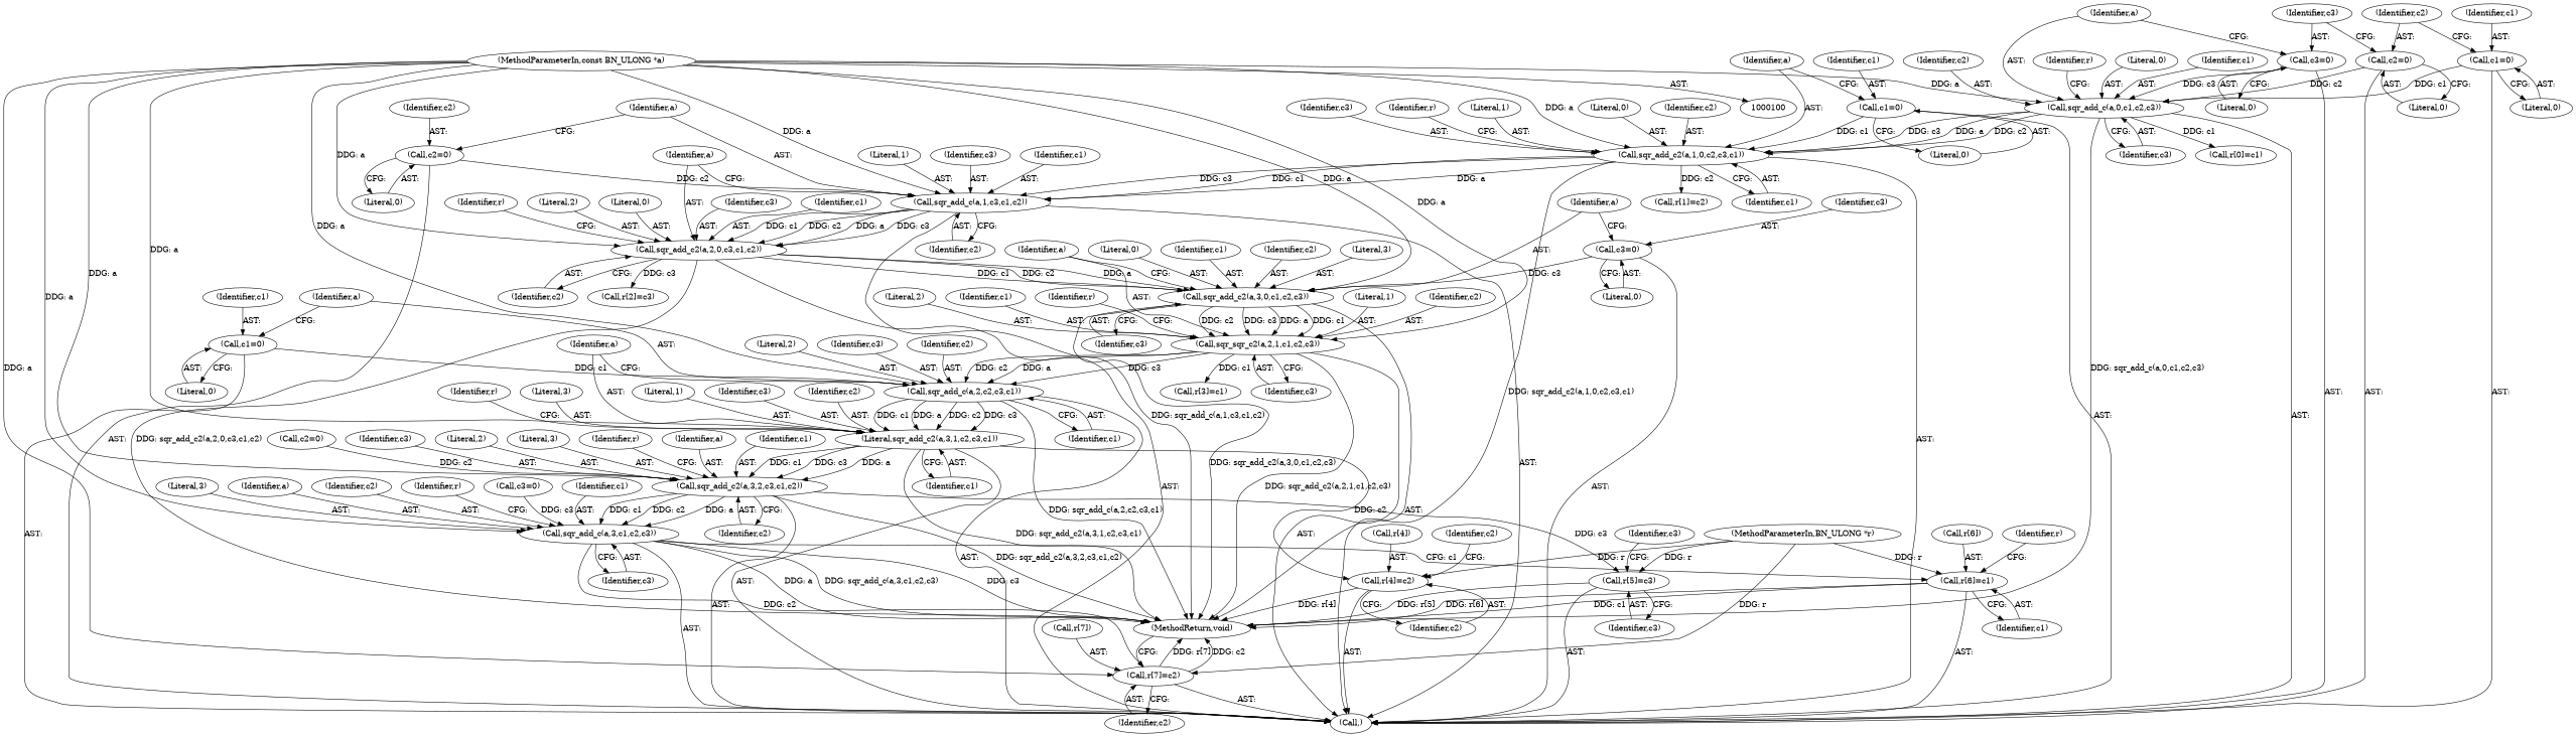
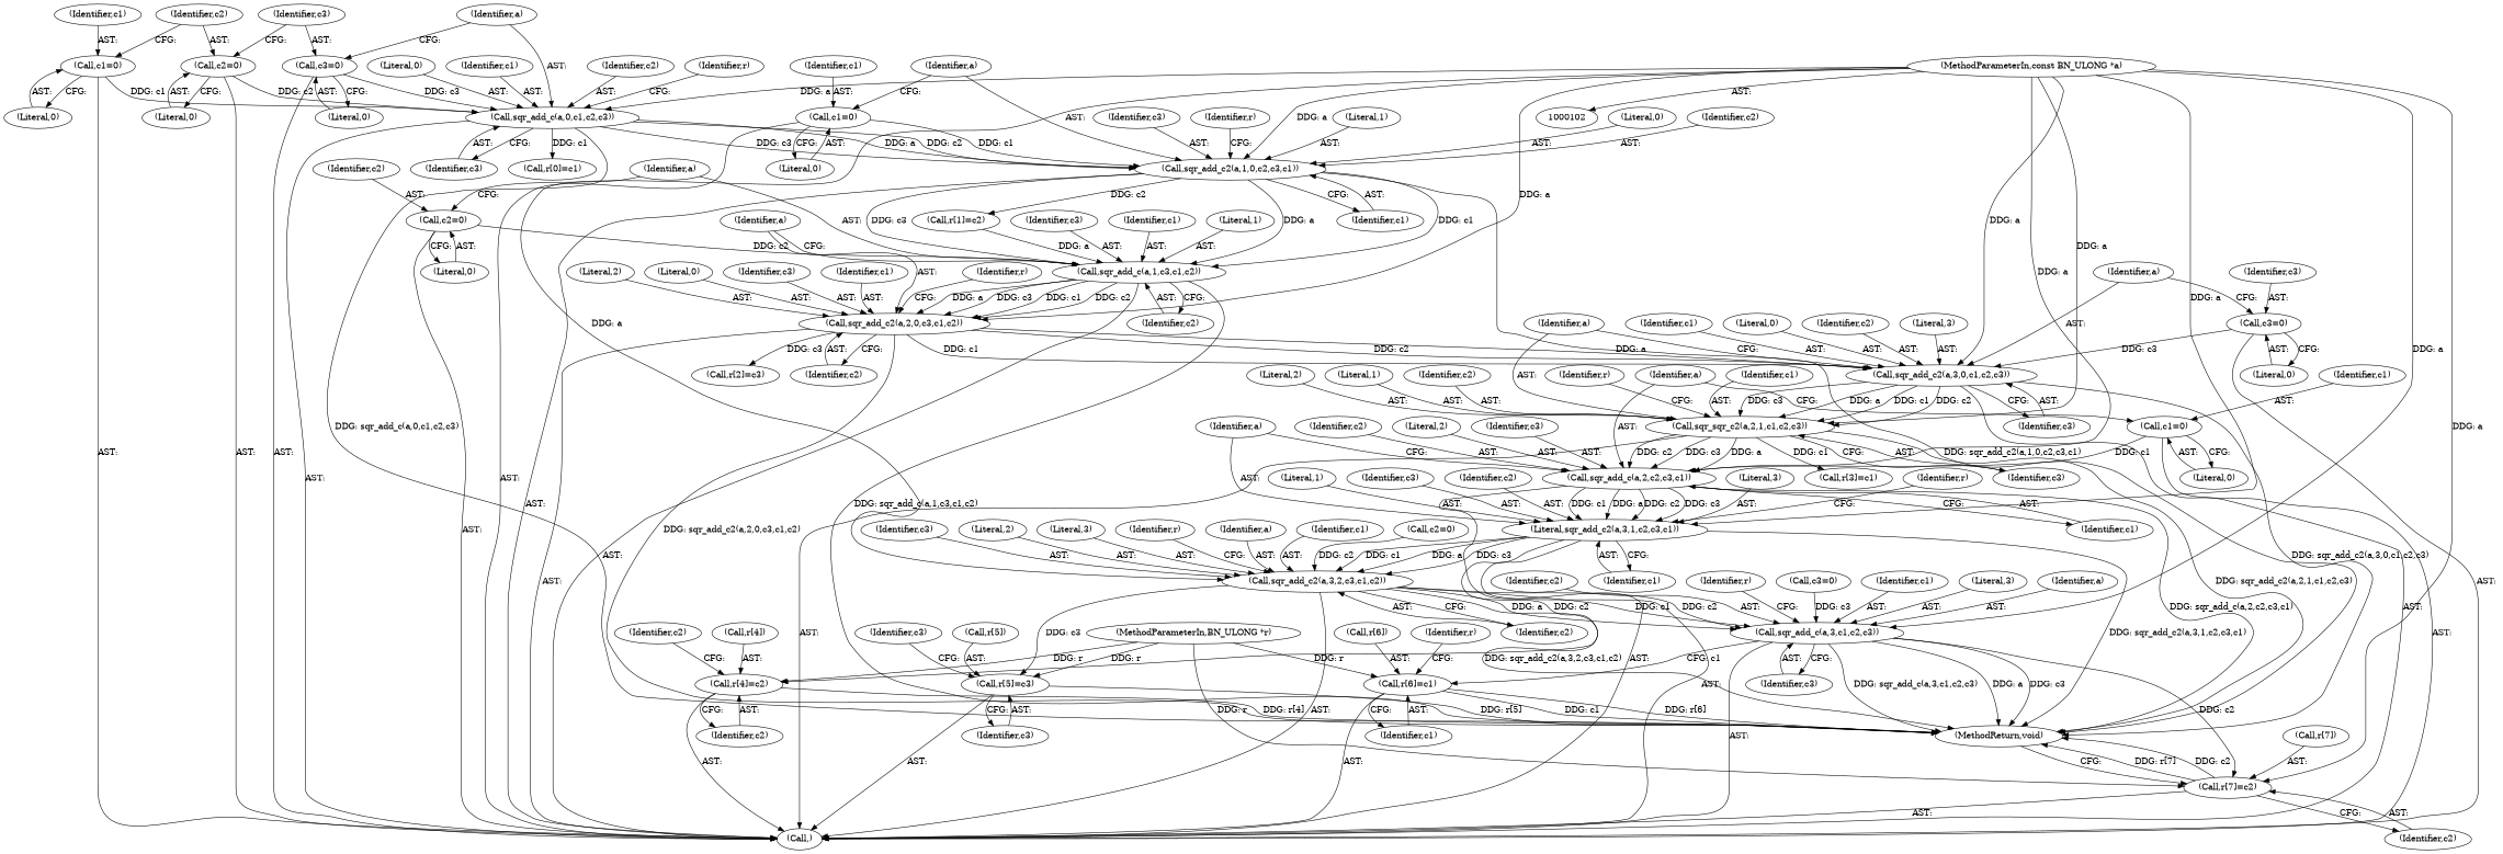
  digraph {
    n1 [label="(Call,sqr_add_c(a,2,c2,c3,c1))"]
    n2 [label="(Literal,sqr_add_c2(a,3,1,c2,c3,c1))"]
    n3 [label="(MethodReturn,void)"]
    n4 [label="(Identifier,c1)"]
    n5 [label="(Call,)"]
    n6 [label="(Call,sqr_add_c2(a,3,2,c3,c1,c2))"]
    n7 [label="(Call,r[4]=c2)"]
    n8 [label="(Identifier,c1)"]
    n9 [label="(Call,r[7]=c2)"]
    n10 [label="(Call,sqr_sqr_c2(a,2,1,c1,c2,c3))"]
    n11 [label="(Call,r[3]=c1)"]
    n12 [label="(Identifier,c3)"]
    n13 [label="(Call,sqr_add_c2(a,3,0,c1,c2,c3))"]
    n14 [label="(Identifier,c3)"]
    n15 [label="(Call,sqr_add_c2(a,2,0,c3,c1,c2))"]
    n16 [label="(Identifier,c2)"]
    n17 [label="(Call,r[2]=c3)"]
    n18 [label="(Call,sqr_add_c(a,1,c3,c1,c2))"]
    n19 [label="(Identifier,c2)"]
    n20 [label="(Call,sqr_add_c2(a,1,0,c2,c3,c1))"]
    n21 [label="(Call,r[1]=c2)"]
    n22 [label="(Identifier,c1)"]
    n23 [label="(Call,sqr_add_c(a,0,c1,c2,c3))"]
    n24 [label="(Identifier,c3)"]
    n25 [label="(Call,r[0]=c1)"]
    n26 [label="(MethodParameterIn,const BN_ULONG *a)"]
    n27 [label="(Call,sqr_add_c(a,3,c1,c2,c3))"]
-   1000100
+   1000100 [label=1000102]
    n29 [label="(Call,r[5]=c3)"]
    n30 [label="(Identifier,c2)"]
    n31 [label="(Call,r[6]=c1)"]
    n32 [label="(Identifier,c3)"]
    n33 [label="(Call,c1=0)"]
    n34 [label="(Literal,0)"]
    n35 [label="(Call,c2=0)"]
    n36 [label="(Literal,0)"]
    n37 [label="(Call,c3=0)"]
    n38 [label="(Literal,0)"]
    n39 [label="(Call,c1=0)"]
    n40 [label="(Literal,0)"]
    n41 [label="(Call,c2=0)"]
    n42 [label="(Literal,0)"]
    n43 [label="(Call,c3=0)"]
    n44 [label="(Literal,0)"]
    n45 [label="(Call,c1=0)"]
    n46 [label="(Literal,0)"]
    n47 [label="(Identifier,c2)"]
    n48 [label="(Identifier,c3)"]
    n49 [label="(Identifier,c1)"]
    n50 [label="(Identifier,c2)"]
    n51 [label="(Literal,0)"]
    n52 [label="(Identifier,c1)"]
    n53 [label="(Identifier,r)"]
    n54 [label="(Identifier,c1)"]
    n55 [label="(Literal,3)"]
    n56 [label="(Identifier,c2)"]
    n57 [label="(Literal,0)"]
    n58 [label="(Identifier,r)"]
    n59 [label="(Identifier,c3)"]
    n60 [label="(Identifier,c3)"]
    n61 [label="(Identifier,r)"]
    n62 [label="(Literal,2)"]
    n63 [label="(Literal,1)"]
    n64 [label="(Identifier,a)"]
    n65 [label="(Identifier,a)"]
    n66 [label="(Identifier,c3)"]
    n67 [label="(Identifier,c3)"]
    n68 [label="(Literal,3)"]
    n69 [label="(Identifier,a)"]
    n70 [label="(Literal,2)"]
    n71 [label="(Identifier,c1)"]
    n72 [label="(Identifier,c2)"]
    n73 [label="(Identifier,c2)"]
    n74 [label="(Identifier,c2)"]
+   n75 [label="(Call,r[5])"]
    n76 [label="(Identifier,a)"]
    n77 [label="(Identifier,a)"]
    n78 [label="(Identifier,c3)"]
    n79 [label="(Identifier,c2)"]
    n80 [label="(Literal,2)"]
    n81 [label="(Identifier,r)"]
    n82 [label="(Literal,0)"]
    n83 [label="(Literal,0)"]
    n84 [label="(Identifier,c2)"]
    n85 [label="(Literal,2)"]
    n86 [label="(Identifier,c3)"]
    n87 [label="(Identifier,c1)"]
    n88 [label="(Identifier,a)"]
    n89 [label="(Identifier,c3)"]
    n90 [label="(Literal,3)"]
    n91 [label="(Identifier,c1)"]
    n92 [label="(Literal,1)"]
    n93 [label="(Literal,1)"]
    n94 [label="(Identifier,c1)"]
    n95 [label="(Identifier,a)"]
    n96 [label="(MethodParameterIn,BN_ULONG *r)"]
    n97 [label="(Literal,3)"]
    n98 [label="(Identifier,c1)"]
    n99 [label="(Literal,1)"]
    n100 [label="(Identifier,c2)"]
    n101 [label="(Identifier,c3)"]
    n102 [label="(Identifier,c1)"]
    n103 [label="(Identifier,c1)"]
    n104 [label="(Identifier,r)"]
    n105 [label="(Identifier,a)"]
    n106 [label="(Identifier,r)"]
    n107 [label="(Identifier,a)"]
    n108 [label="(Identifier,c3)"]
    n109 [label="(Identifier,c2)"]
    n110 [label="(Identifier,c1)"]
    n111 [label="(Identifier,c2)"]
    n112 [label="(Call,r[7])"]
    n113 [label="(Identifier,c2)"]
    n114 [label="(Call,c3=0)"]
    n115 [label="(Call,r[6])"]
    n116 [label="(Identifier,r)"]
    n117 [label="(Call,c2=0)"]
    n118 [label="(Identifier,r)"]
    n119 [label="(Call,r[4])"]
    n120 [label="(Identifier,a)"]
    n1 -> n2 [label="DDG: a"]
    n1 -> n2 [label="DDG: c2"]
    n1 -> n2 [label="DDG: c3"]
    n1 -> n2 [label="DDG: c1"]
    n1 -> n3 [label="DDG: sqr_add_c(a,2,c2,c3,c1)"]
    n1 -> n4 [label="CFG: "]
    n1 -> n5 [label="AST: "]
    n2 -> n3 [label="DDG: sqr_add_c2(a,3,1,c2,c3,c1)"]
    n2 -> n5 [label="AST: "]
    n2 -> n6 [label="DDG: a"]
    n2 -> n6 [label="DDG: c3"]
    n2 -> n6 [label="DDG: c1"]
    n2 -> n7 [label="DDG: c2"]
    n2 -> n8 [label="CFG: "]
    n3 -> n9 [label="CFG: "]
    n4 -> n1 [label="AST: "]
    n6 -> n3 [label="DDG: sqr_add_c2(a,3,2,c3,c1,c2)"]
    n6 -> n5 [label="AST: "]
    n6 -> n27 [label="DDG: a"]
    n6 -> n27 [label="DDG: c1"]
    n6 -> n27 [label="DDG: c2"]
    n6 -> n29 [label="DDG: c3"]
    n6 -> n30 [label="CFG: "]
    n7 -> n3 [label="DDG: r[4]"]
    n7 -> n5 [label="AST: "]
    n7 -> n47 [label="CFG: "]
    n8 -> n2 [label="AST: "]
    n9 -> n3 [label="DDG: r[7]"]
    n9 -> n3 [label="DDG: c2"]
    n9 -> n5 [label="AST: "]
    n9 -> n50 [label="CFG: "]
    n10 -> n1 [label="DDG: a"]
    n10 -> n1 [label="DDG: c2"]
    n10 -> n1 [label="DDG: c3"]
    n10 -> n3 [label="DDG: sqr_add_c2(a,2,1,c1,c2,c3)"]
    n10 -> n5 [label="AST: "]
    n10 -> n11 [label="DDG: c1"]
    n10 -> n12 [label="CFG: "]
    n12 -> n10 [label="AST: "]
    n13 -> n3 [label="DDG: sqr_add_c2(a,3,0,c1,c2,c3)"]
    n13 -> n5 [label="AST: "]
    n13 -> n10 [label="DDG: a"]
    n13 -> n10 [label="DDG: c1"]
    n13 -> n10 [label="DDG: c2"]
    n13 -> n10 [label="DDG: c3"]
    n13 -> n14 [label="CFG: "]
    n14 -> n13 [label="AST: "]
    n15 -> n3 [label="DDG: sqr_add_c2(a,2,0,c3,c1,c2)"]
    n15 -> n5 [label="AST: "]
    n15 -> n13 [label="DDG: a"]
    n15 -> n13 [label="DDG: c1"]
    n15 -> n13 [label="DDG: c2"]
    n15 -> n16 [label="CFG: "]
    n15 -> n17 [label="DDG: c3"]
    n16 -> n15 [label="AST: "]
    n18 -> n3 [label="DDG: sqr_add_c(a,1,c3,c1,c2)"]
    n18 -> n5 [label="AST: "]
    n18 -> n15 [label="DDG: a"]
    n18 -> n15 [label="DDG: c3"]
    n18 -> n15 [label="DDG: c1"]
    n18 -> n15 [label="DDG: c2"]
    n18 -> n19 [label="CFG: "]
    n19 -> n18 [label="AST: "]
    n20 -> n3 [label="DDG: sqr_add_c2(a,1,0,c2,c3,c1)"]
    n20 -> n5 [label="AST: "]
    n20 -> n18 [label="DDG: a"]
    n20 -> n18 [label="DDG: c3"]
    n20 -> n18 [label="DDG: c1"]
    n20 -> n21 [label="DDG: c2"]
    n20 -> n22 [label="CFG: "]
    n22 -> n20 [label="AST: "]
    n23 -> n3 [label="DDG: sqr_add_c(a,0,c1,c2,c3)"]
    n23 -> n5 [label="AST: "]
    n23 -> n20 [label="DDG: a"]
    n23 -> n20 [label="DDG: c2"]
    n23 -> n20 [label="DDG: c3"]
    n23 -> n24 [label="CFG: "]
    n23 -> n25 [label="DDG: c1"]
    n24 -> n23 [label="AST: "]
    n26 -> n1 [label="DDG: a"]
    n26 -> n2 [label="DDG: a"]
    n26 -> n6 [label="DDG: a"]
    n26 -> n9 [label="DDG: a"]
    n26 -> n10 [label="DDG: a"]
    n26 -> n13 [label="DDG: a"]
    n26 -> n15 [label="DDG: a"]
-   n26 -> n18 [label="DDG: a"]
+   n21 -> n18 [label="DDG: a"]
    n26 -> n20 [label="DDG: a"]
    n26 -> n23 [label="DDG: a"]
    n26 -> n27 [label="DDG: a"]
    n26 -> 1000100 [label="AST: "]
    n27 -> n3 [label="DDG: a"]
    n27 -> n3 [label="DDG: c3"]
    n27 -> n3 [label="DDG: sqr_add_c(a,3,c1,c2,c3)"]
    n27 -> n5 [label="AST: "]
    n27 -> n9 [label="DDG: c2"]
    n27 -> n31 [label="CFG: c1"]
    n27 -> n32 [label="CFG: "]
    n29 -> n3 [label="DDG: r[5]"]
    n29 -> n5 [label="AST: "]
    n29 -> n48 [label="CFG: "]
    n30 -> n6 [label="AST: "]
    n31 -> n3 [label="DDG: r[6]"]
    n31 -> n3 [label="DDG: c1"]
    n31 -> n5 [label="AST: "]
    n31 -> n49 [label="CFG: "]
    n32 -> n27 [label="AST: "]
    n33 -> n5 [label="AST: "]
    n33 -> n23 [label="DDG: c1"]
    n33 -> n34 [label="CFG: "]
    n34 -> n33 [label="AST: "]
    n35 -> n5 [label="AST: "]
    n35 -> n23 [label="DDG: c2"]
    n35 -> n36 [label="CFG: "]
    n36 -> n35 [label="AST: "]
    n37 -> n5 [label="AST: "]
    n37 -> n23 [label="DDG: c3"]
    n37 -> n38 [label="CFG: "]
    n38 -> n37 [label="AST: "]
    n39 -> n5 [label="AST: "]
    n39 -> n20 [label="DDG: c1"]
    n39 -> n40 [label="CFG: "]
    n40 -> n39 [label="AST: "]
    n41 -> n5 [label="AST: "]
    n41 -> n18 [label="DDG: c2"]
    n41 -> n42 [label="CFG: "]
    n42 -> n41 [label="AST: "]
    n43 -> n5 [label="AST: "]
    n43 -> n13 [label="DDG: c3"]
    n43 -> n44 [label="CFG: "]
    n44 -> n43 [label="AST: "]
    n45 -> n1 [label="DDG: c1"]
    n45 -> n5 [label="AST: "]
    n45 -> n46 [label="CFG: "]
    n46 -> n45 [label="AST: "]
    n47 -> n7 [label="AST: "]
    n48 -> n29 [label="AST: "]
    n49 -> n31 [label="AST: "]
    n50 -> n9 [label="AST: "]
    n51 -> n20 [label="AST: "]
    n52 -> n27 [label="AST: "]
    n53 -> n23 [label="CFG: "]
    n54 -> n10 [label="AST: "]
    n55 -> n27 [label="AST: "]
    n56 -> n20 [label="AST: "]
    n57 -> n23 [label="AST: "]
    n58 -> n2 [label="CFG: "]
    n59 -> n6 [label="AST: "]
    n60 -> n20 [label="AST: "]
    n61 -> n20 [label="CFG: "]
    n62 -> n10 [label="AST: "]
    n63 -> n20 [label="AST: "]
    n64 -> n27 [label="AST: "]
    n65 -> n20 [label="AST: "]
    n65 -> n39 [label="CFG: "]
    n66 -> n29 [label="CFG: "]
    n67 -> n2 [label="AST: "]
    n68 -> n13 [label="AST: "]
    n69 -> n15 [label="AST: "]
    n69 -> n18 [label="CFG: "]
    n70 -> n6 [label="AST: "]
    n71 -> n23 [label="AST: "]
    n72 -> n1 [label="AST: "]
    n73 -> n23 [label="AST: "]
    n74 -> n2 [label="AST: "]
+   n75 -> n29 [label="AST: "]
    n76 -> n23 [label="AST: "]
    n76 -> n37 [label="CFG: "]
    n77 -> n1 [label="AST: "]
    n77 -> n45 [label="CFG: "]
    n78 -> n18 [label="AST: "]
    n79 -> n27 [label="AST: "]
    n80 -> n15 [label="AST: "]
    n81 -> n27 [label="CFG: "]
    n82 -> n15 [label="AST: "]
    n83 -> n13 [label="AST: "]
    n84 -> n41 [label="AST: "]
    n85 -> n1 [label="AST: "]
    n86 -> n35 [label="CFG: "]
    n86 -> n37 [label="AST: "]
    n87 -> n45 [label="AST: "]
    n88 -> n1 [label="CFG: "]
    n88 -> n2 [label="AST: "]
    n89 -> n15 [label="AST: "]
    n90 -> n6 [label="AST: "]
    n91 -> n33 [label="AST: "]
    n92 -> n2 [label="AST: "]
    n93 -> n10 [label="AST: "]
    n94 -> n13 [label="AST: "]
    n95 -> n18 [label="AST: "]
    n95 -> n41 [label="CFG: "]
    n96 -> n7 [label="DDG: r"]
    n96 -> n9 [label="DDG: r"]
    n96 -> n29 [label="DDG: r"]
    n96 -> n31 [label="DDG: r"]
    n97 -> n2 [label="AST: "]
    n98 -> n18 [label="AST: "]
    n99 -> n18 [label="AST: "]
    n100 -> n7 [label="CFG: "]
    n101 -> n1 [label="AST: "]
    n102 -> n15 [label="AST: "]
    n103 -> n39 [label="AST: "]
    n104 -> n6 [label="CFG: "]
    n105 -> n6 [label="AST: "]
    n106 -> n10 [label="CFG: "]
    n107 -> n10 [label="AST: "]
    n107 -> n13 [label="CFG: "]
    n108 -> n43 [label="AST: "]
    n109 -> n13 [label="AST: "]
    n110 -> n6 [label="AST: "]
    n111 -> n10 [label="AST: "]
    n112 -> n9 [label="AST: "]
    n113 -> n33 [label="CFG: "]
    n113 -> n35 [label="AST: "]
    n114 -> n27 [label="DDG: c3"]
    n115 -> n31 [label="AST: "]
    n116 -> n31 [label="CFG: "]
    n117 -> n6 [label="DDG: c2"]
    n118 -> n15 [label="CFG: "]
    n119 -> n7 [label="AST: "]
    n120 -> n13 [label="AST: "]
    n120 -> n43 [label="CFG: "]
  }
